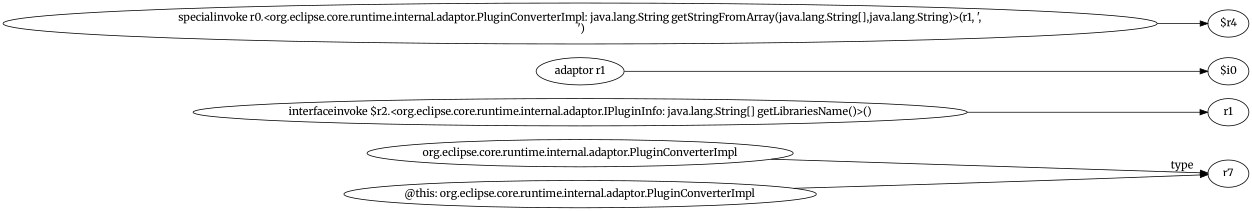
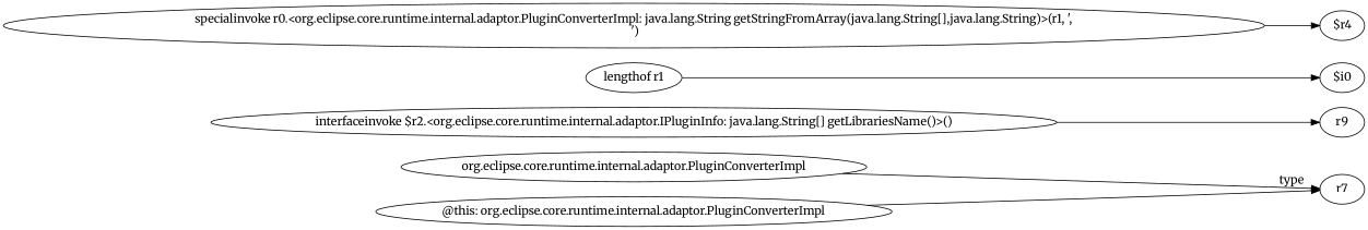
  digraph {
    fontname=Merriweather
    rankdir=LR
    node [fontname=Merriweather]
    edge [fontname=Merriweather]
    n1 [label="org.eclipse.core.runtime.internal.adaptor.PluginConverterImpl"]
    n2 [label=r7]
    n3 [label="interfaceinvoke $r2.<org.eclipse.core.runtime.internal.adaptor.IPluginInfo: java.lang.String[] getLibrariesName()>()"]
-   n4 [label=r1]
-   n5 [label="adaptor r1"]
+   n4 [label=r9]
+   n5 [label="lengthof r1"]
    n6 [label="$i0"]
    n7 [label="specialinvoke r0.<org.eclipse.core.runtime.internal.adaptor.PluginConverterImpl: java.lang.String getStringFromArray(java.lang.String[],java.lang.String)>(r1, ',\n ')"]
    n8 [label="$r4"]
    n9 [label="@this: org.eclipse.core.runtime.internal.adaptor.PluginConverterImpl"]
    n1 -> n2 [label=type]
    n3 -> n4
    n5 -> n6
    n7 -> n8
    n9 -> n2
  }
